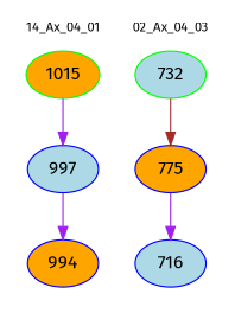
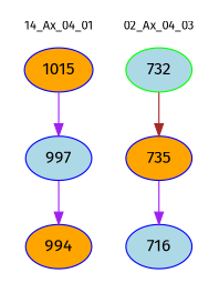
  digraph {
    fontname="Fira Sans"
    node [color=blue fillcolor=orange fontname="Fira Sans" style=filled]
    edge [color=purple fontname="Fira Sans"]
-   n1 [color=green label=1015]
+   n1 [label=1015]
    n2 [fillcolor=lightblue label=997]
    n3 [label=994]
    n4 [color=green fillcolor=lightblue label=732]
-   n5 [label=775]
+   n5 [label=735]
    n6 [fillcolor=lightblue label=716]
    subgraph cluster_1 {
      color=white
      fontsize=10
      label="14_Ax_04_01"
      n1
      n2
      n3
    }
    subgraph cluster_2 {
      color=white
      fontsize=10
      label="02_Ax_04_03"
      n4
      n5
      n6
    }
    n1 -> n2
    n2 -> n3
    n4 -> n5 [color=brown]
    n5 -> n6
  }
